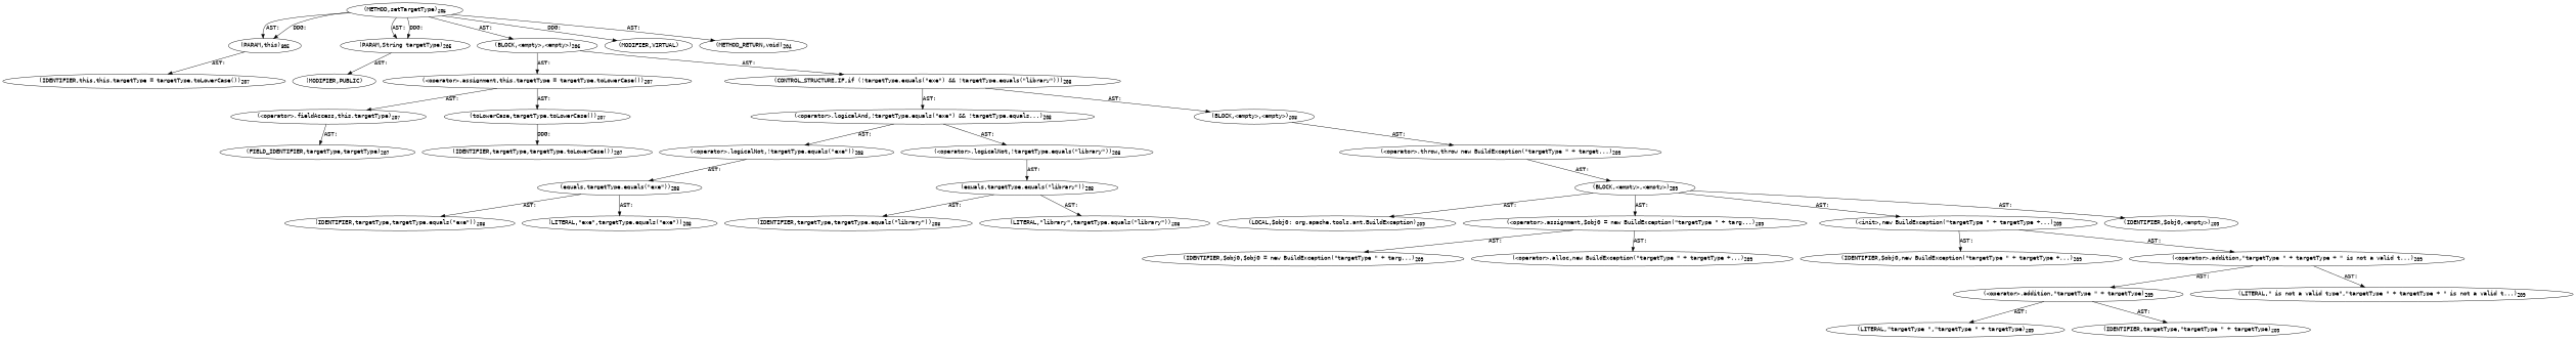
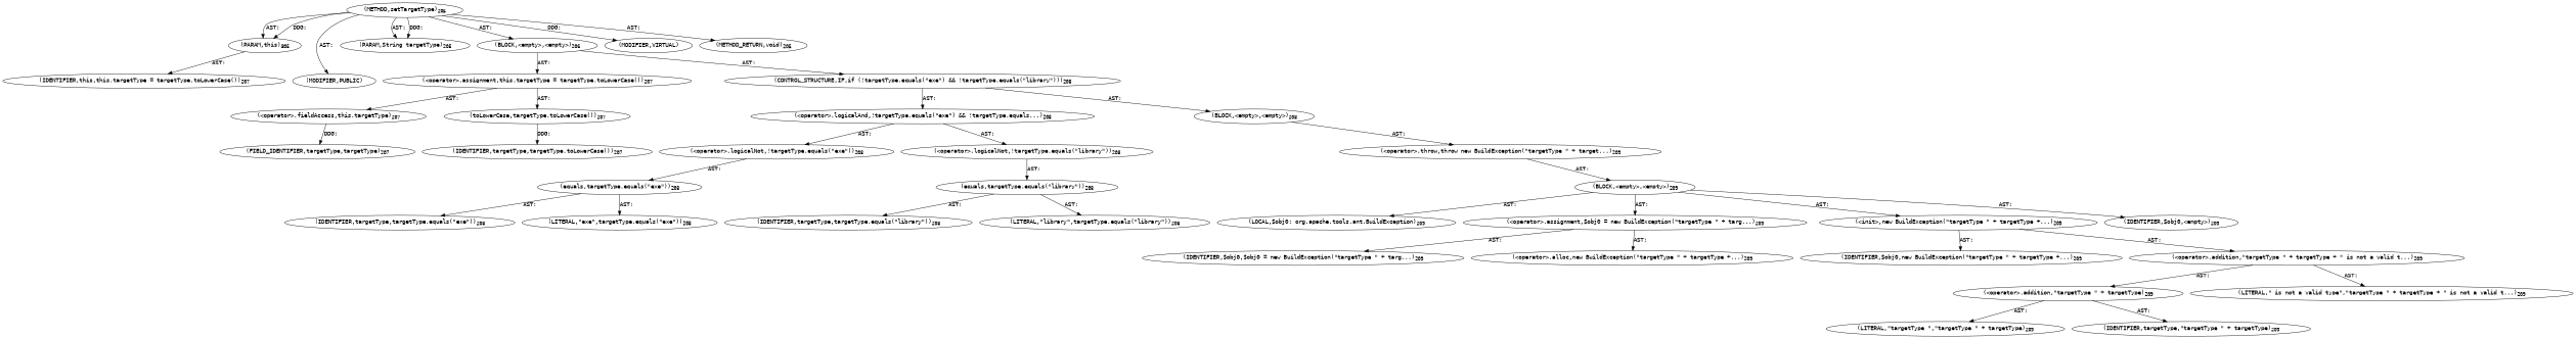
  digraph {
    fontname="DejaVu Sans Mono"
    node [fontname="DejaVu Sans Mono"]
    edge [fontname="DejaVu Sans Mono"]
    n1 [label=<(METHOD,setTargetType)<SUB>205</SUB>>]
    n2 [label=<(PARAM,this)<SUB>805</SUB>>]
    n3 [label=<(PARAM,String targetType)<SUB>205</SUB>>]
    n4 [label=<(BLOCK,&lt;empty&gt;,&lt;empty&gt;)<SUB>206</SUB>>]
    n5 [label=<(MODIFIER,PUBLIC)>]
    n6 [label=<(MODIFIER,VIRTUAL)>]
-   n7 [label=<(METHOD_RETURN,void)<SUB>204</SUB>>]
+   n7 [label=<(METHOD_RETURN,void)<SUB>205</SUB>>]
    n8 [label=<(IDENTIFIER,this,this.targetType = targetType.toLowerCase())<SUB>207</SUB>>]
    n9 [label=<(&lt;operator&gt;.assignment,this.targetType = targetType.toLowerCase())<SUB>207</SUB>>]
    n10 [label=<(CONTROL_STRUCTURE,IF,if (!targetType.equals(&quot;exe&quot;) &amp;&amp; !targetType.equals(&quot;library&quot;)))<SUB>208</SUB>>]
    n11 [label=<(&lt;operator&gt;.fieldAccess,this.targetType)<SUB>207</SUB>>]
    n12 [label=<(toLowerCase,targetType.toLowerCase())<SUB>207</SUB>>]
    n13 [label=<(&lt;operator&gt;.logicalAnd,!targetType.equals(&quot;exe&quot;) &amp;&amp; !targetType.equals...)<SUB>208</SUB>>]
    n14 [label=<(BLOCK,&lt;empty&gt;,&lt;empty&gt;)<SUB>208</SUB>>]
    n15 [label=<(FIELD_IDENTIFIER,targetType,targetType)<SUB>207</SUB>>]
    n16 [label=<(IDENTIFIER,targetType,targetType.toLowerCase())<SUB>207</SUB>>]
    n17 [label=<(&lt;operator&gt;.logicalNot,!targetType.equals(&quot;exe&quot;))<SUB>208</SUB>>]
    n18 [label=<(&lt;operator&gt;.logicalNot,!targetType.equals(&quot;library&quot;))<SUB>208</SUB>>]
    n19 [label=<(&lt;operator&gt;.throw,throw new BuildException(&quot;targetType &quot; + target...)<SUB>209</SUB>>]
    n20 [label=<(equals,targetType.equals(&quot;exe&quot;))<SUB>208</SUB>>]
    n21 [label=<(equals,targetType.equals(&quot;library&quot;))<SUB>208</SUB>>]
    n22 [label=<(IDENTIFIER,targetType,targetType.equals(&quot;exe&quot;))<SUB>208</SUB>>]
    n23 [label=<(LITERAL,&quot;exe&quot;,targetType.equals(&quot;exe&quot;))<SUB>208</SUB>>]
    n24 [label=<(IDENTIFIER,targetType,targetType.equals(&quot;library&quot;))<SUB>208</SUB>>]
    n25 [label=<(LITERAL,&quot;library&quot;,targetType.equals(&quot;library&quot;))<SUB>208</SUB>>]
    n26 [label=<(BLOCK,&lt;empty&gt;,&lt;empty&gt;)<SUB>209</SUB>>]
    n27 [label=<(LOCAL,$obj0: org.apache.tools.ant.BuildException)<SUB>209</SUB>>]
    n28 [label=<(&lt;operator&gt;.assignment,$obj0 = new BuildException(&quot;targetType &quot; + targ...)<SUB>209</SUB>>]
    n29 [label=<(&lt;init&gt;,new BuildException(&quot;targetType &quot; + targetType +...)<SUB>209</SUB>>]
    n30 [label=<(IDENTIFIER,$obj0,&lt;empty&gt;)<SUB>209</SUB>>]
    n31 [label=<(IDENTIFIER,$obj0,$obj0 = new BuildException(&quot;targetType &quot; + targ...)<SUB>209</SUB>>]
    n32 [label=<(&lt;operator&gt;.alloc,new BuildException(&quot;targetType &quot; + targetType +...)<SUB>209</SUB>>]
    n33 [label=<(IDENTIFIER,$obj0,new BuildException(&quot;targetType &quot; + targetType +...)<SUB>209</SUB>>]
    n34 [label=<(&lt;operator&gt;.addition,&quot;targetType &quot; + targetType + &quot; is not a valid t...)<SUB>209</SUB>>]
    n35 [label=<(&lt;operator&gt;.addition,&quot;targetType &quot; + targetType)<SUB>209</SUB>>]
    n36 [label=<(LITERAL,&quot; is not a valid type&quot;,&quot;targetType &quot; + targetType + &quot; is not a valid t...)<SUB>209</SUB>>]
    n37 [label=<(LITERAL,&quot;targetType &quot;,&quot;targetType &quot; + targetType)<SUB>209</SUB>>]
    n38 [label=<(IDENTIFIER,targetType,&quot;targetType &quot; + targetType)<SUB>209</SUB>>]
    n1 -> n2 [label="AST: "]
    n1 -> n2 [label="DDG: "]
    n1 -> n3 [label="AST: "]
    n1 -> n3 [label="DDG: "]
    n1 -> n4 [label="AST: "]
-   n3 -> n5 [label="AST: "]
+   n1 -> n5 [label="AST: "]
    n1 -> n6 [label="DDG: "]
    n1 -> n7 [label="AST: "]
    n2 -> n8 [label="AST: "]
    n4 -> n9 [label="AST: "]
    n4 -> n10 [label="AST: "]
    n9 -> n11 [label="AST: "]
    n9 -> n12 [label="AST: "]
    n10 -> n13 [label="AST: "]
    n10 -> n14 [label="AST: "]
-   n11 -> n15 [label="AST: "]
+   n11 -> n15 [label="DDG: "]
    n12 -> n16 [label="DDG: "]
    n13 -> n17 [label="AST: "]
    n13 -> n18 [label="AST: "]
    n14 -> n19 [label="AST: "]
    n17 -> n20 [label="AST: "]
    n18 -> n21 [label="AST: "]
    n19 -> n26 [label="AST: "]
    n20 -> n22 [label="AST: "]
    n20 -> n23 [label="AST: "]
    n21 -> n24 [label="AST: "]
    n21 -> n25 [label="AST: "]
    n26 -> n27 [label="AST: "]
    n26 -> n28 [label="AST: "]
    n26 -> n29 [label="AST: "]
    n26 -> n30 [label="AST: "]
    n28 -> n31 [label="AST: "]
    n28 -> n32 [label="AST: "]
    n29 -> n33 [label="AST: "]
    n29 -> n34 [label="AST: "]
    n34 -> n35 [label="AST: "]
    n34 -> n36 [label="AST: "]
    n35 -> n37 [label="AST: "]
    n35 -> n38 [label="AST: "]
  }
